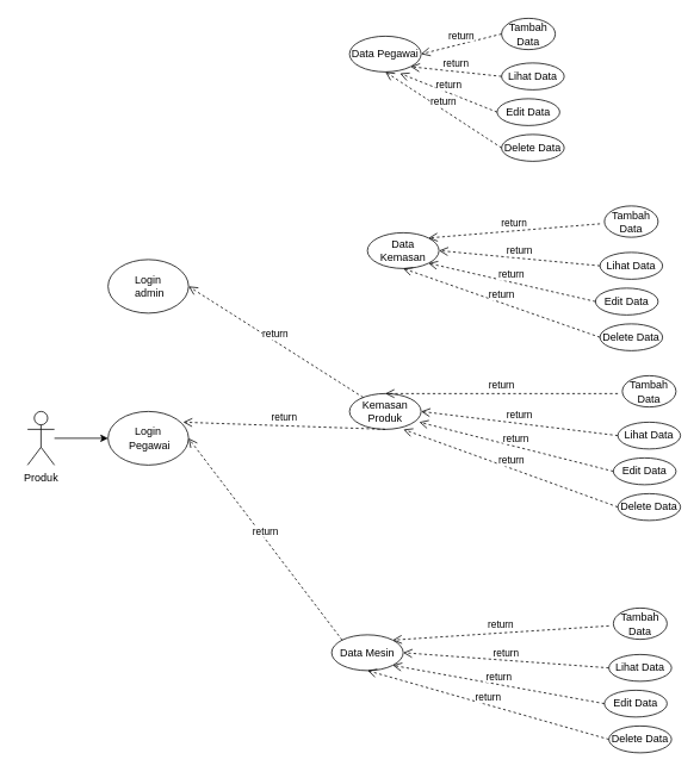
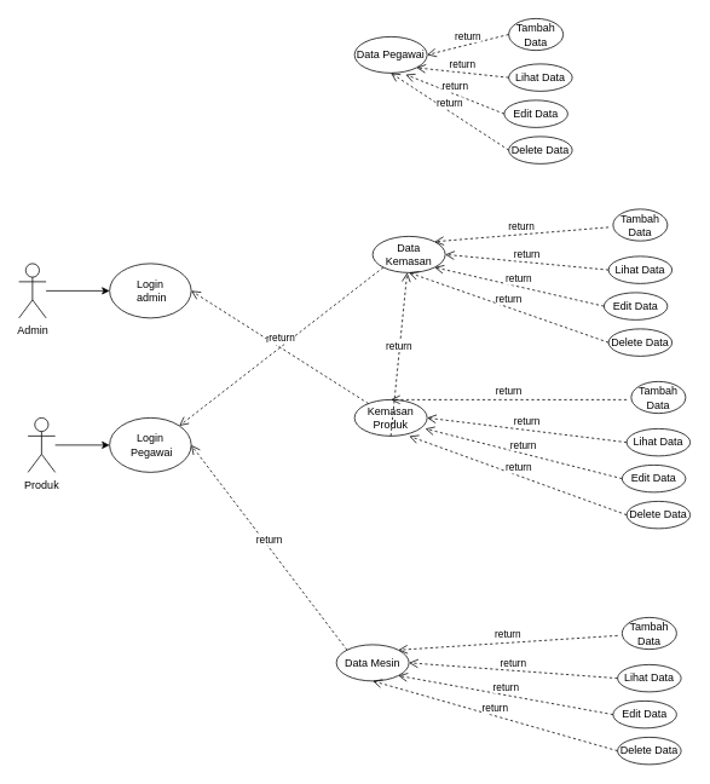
  <mxCell id="0" />
  <mxCell id="1" parent="0" />
+ <mxCell id="2" style="edgeStyle=orthogonalEdgeStyle;rounded=0;orthogonalLoop=1;jettySize=auto;html=1;" edge="1" parent="1" source="3" target="4"><mxGeometry relative="1" as="geometry" /></mxCell>
+ <mxCell id="3" value="Admin" style="shape=umlActor;verticalLabelPosition=bottom;verticalAlign=top;html=1;outlineConnect=0;" vertex="1" parent="1"><mxGeometry x="20" y="290" width="30" height="60" as="geometry" /></mxCell>
  <mxCell id="4" value="Login&lt;br&gt;&lt;div&gt;&lt;span style=&quot;background-color: initial;&quot;&gt;&amp;nbsp;admin&lt;/span&gt;&lt;/div&gt;" style="ellipse;whiteSpace=wrap;html=1;" vertex="1" parent="1"><mxGeometry x="120" y="290" width="90" height="60" as="geometry" /></mxCell>
  <mxCell id="5" value="Data Kemasan" style="ellipse;whiteSpace=wrap;html=1;" vertex="1" parent="1"><mxGeometry x="410" y="260" width="80" height="40" as="geometry" /></mxCell>
  <mxCell id="6" value="Kemasan Produk" style="ellipse;whiteSpace=wrap;html=1;" vertex="1" parent="1"><mxGeometry x="390" y="440" width="80" height="40" as="geometry" /></mxCell>
  <mxCell id="7" value="Data Mesin" style="ellipse;whiteSpace=wrap;html=1;" vertex="1" parent="1"><mxGeometry x="370" y="710" width="80" height="40" as="geometry" /></mxCell>
  <mxCell id="8" value="return" style="html=1;verticalAlign=bottom;endArrow=open;dashed=1;endSize=8;curved=0;rounded=0;entryX=1;entryY=0.5;entryDx=0;entryDy=0;" edge="1" parent="1" source="6" target="4"><mxGeometry relative="1" as="geometry"><mxPoint x="380" y="330" as="sourcePoint" /><mxPoint x="230" y="400.5" as="targetPoint" /></mxGeometry></mxCell>
  <mxCell id="9" style="edgeStyle=orthogonalEdgeStyle;rounded=0;orthogonalLoop=1;jettySize=auto;html=1;entryX=0;entryY=0.5;entryDx=0;entryDy=0;" edge="1" parent="1" source="10" target="12"><mxGeometry relative="1" as="geometry" /></mxCell>
  <mxCell id="10" value="Produk" style="shape=umlActor;verticalLabelPosition=bottom;verticalAlign=top;html=1;outlineConnect=0;" vertex="1" parent="1"><mxGeometry x="30" y="460" width="30" height="60" as="geometry" /></mxCell>
  <mxCell id="11" value="Data Pegawai" style="ellipse;whiteSpace=wrap;html=1;" vertex="1" parent="1"><mxGeometry x="390" y="40" width="80" height="40" as="geometry" /></mxCell>
  <mxCell id="12" value="Login&lt;br&gt;&lt;div&gt;&lt;span style=&quot;background-color: initial;&quot;&gt;&amp;nbsp;Pegawai&lt;/span&gt;&lt;/div&gt;" style="ellipse;whiteSpace=wrap;html=1;" vertex="1" parent="1"><mxGeometry x="120" y="460" width="90" height="60" as="geometry" /></mxCell>
  <mxCell id="13" value="return" style="html=1;verticalAlign=bottom;endArrow=open;dashed=1;endSize=8;curved=0;rounded=0;entryX=1;entryY=0.5;entryDx=0;entryDy=0;exitX=0;exitY=0;exitDx=0;exitDy=0;" edge="1" parent="1" source="7" target="12"><mxGeometry relative="1" as="geometry"><mxPoint x="310" y="360" as="sourcePoint" /><mxPoint x="230" y="360" as="targetPoint" /></mxGeometry></mxCell>
- <mxCell id="14" value="return" style="html=1;verticalAlign=bottom;endArrow=open;dashed=1;endSize=8;curved=0;rounded=0;exitX=0.5;exitY=1;exitDx=0;exitDy=0;entryX=0.933;entryY=0.2;entryDx=0;entryDy=0;entryPerimeter=0;" edge="1" parent="1" source="6" target="12"><mxGeometry relative="1" as="geometry"><mxPoint x="310" y="360" as="sourcePoint" /><mxPoint x="230" y="360" as="targetPoint" /></mxGeometry></mxCell>
+ <mxCell id="14" value="return" style="html=1;verticalAlign=bottom;endArrow=open;dashed=1;endSize=8;curved=0;rounded=0;exitX=0.5;exitY=1;exitDx=0;exitDy=0;" edge="1" parent="1" source="6" target="5"><mxGeometry relative="1" as="geometry"><mxPoint x="310" y="360" as="sourcePoint" /><mxPoint x="230" y="360" as="targetPoint" /></mxGeometry></mxCell>
+ <mxCell id="15" value="return" style="html=1;verticalAlign=bottom;endArrow=open;dashed=1;endSize=8;curved=0;rounded=0;exitX=0;exitY=1;exitDx=0;exitDy=0;entryX=1;entryY=0;entryDx=0;entryDy=0;" edge="1" parent="1" source="5" target="12"><mxGeometry relative="1" as="geometry"><mxPoint x="310" y="360" as="sourcePoint" /><mxPoint x="230" y="360" as="targetPoint" /></mxGeometry></mxCell>
  <mxCell id="16" value="Tambah Data" style="ellipse;whiteSpace=wrap;html=1;" vertex="1" parent="1"><mxGeometry x="560" width="60" height="35" as="geometry" y="20" /></mxCell>
  <mxCell id="17" value="Edit Data" style="ellipse;whiteSpace=wrap;html=1;" vertex="1" parent="1"><mxGeometry x="555" y="110" width="70" height="30" as="geometry" /></mxCell>
  <mxCell id="18" value="return" style="html=1;verticalAlign=bottom;endArrow=open;dashed=1;endSize=8;curved=0;rounded=0;exitX=0;exitY=0.5;exitDx=0;exitDy=0;" edge="1" parent="1" source="16"><mxGeometry relative="1" as="geometry"><mxPoint x="540" y="60" as="sourcePoint" /><mxPoint x="470" y="60" as="targetPoint" /></mxGeometry></mxCell>
  <mxCell id="19" value="return" style="html=1;verticalAlign=bottom;endArrow=open;dashed=1;endSize=8;curved=0;rounded=0;exitX=0;exitY=0.5;exitDx=0;exitDy=0;entryX=0.704;entryY=1.042;entryDx=0;entryDy=0;entryPerimeter=0;" edge="1" parent="1" source="17" target="11"><mxGeometry relative="1" as="geometry"><mxPoint x="540" y="60" as="sourcePoint" /><mxPoint x="470" y="70" as="targetPoint" /></mxGeometry></mxCell>
  <mxCell id="20" value="Lihat Data" style="ellipse;whiteSpace=wrap;html=1;" vertex="1" parent="1"><mxGeometry x="560" y="70" width="70" height="30" as="geometry" /></mxCell>
  <mxCell id="21" value="Delete Data" style="ellipse;whiteSpace=wrap;html=1;" vertex="1" parent="1"><mxGeometry x="560" y="150" width="70" height="30" as="geometry" /></mxCell>
  <mxCell id="22" value="return" style="html=1;verticalAlign=bottom;endArrow=open;dashed=1;endSize=8;curved=0;rounded=0;entryX=1;entryY=1;entryDx=0;entryDy=0;exitX=0;exitY=0.5;exitDx=0;exitDy=0;" edge="1" parent="1" source="20" target="11"><mxGeometry relative="1" as="geometry"><mxPoint x="530" y="330" as="sourcePoint" /><mxPoint x="450" y="330" as="targetPoint" /></mxGeometry></mxCell>
  <mxCell id="23" value="return" style="html=1;verticalAlign=bottom;endArrow=open;dashed=1;endSize=8;curved=0;rounded=0;entryX=0.5;entryY=1;entryDx=0;entryDy=0;exitX=0;exitY=0.5;exitDx=0;exitDy=0;" edge="1" parent="1" source="21" target="11"><mxGeometry relative="1" as="geometry"><mxPoint x="530" y="330" as="sourcePoint" /><mxPoint x="450" y="330" as="targetPoint" /></mxGeometry></mxCell>
  <mxCell id="24" value="Edit Data" style="ellipse;whiteSpace=wrap;html=1;" vertex="1" parent="1"><mxGeometry x="665" y="322" width="70" height="30" as="geometry" /></mxCell>
  <mxCell id="25" value="return" style="html=1;verticalAlign=bottom;endArrow=open;dashed=1;endSize=8;curved=0;rounded=0;exitX=0;exitY=0.5;exitDx=0;exitDy=0;entryX=1;entryY=0;entryDx=0;entryDy=0;" edge="1" parent="1" target="5"><mxGeometry relative="1" as="geometry"><mxPoint x="670" y="250" as="sourcePoint" /><mxPoint x="580" y="272" as="targetPoint" /></mxGeometry></mxCell>
  <mxCell id="26" value="return" style="html=1;verticalAlign=bottom;endArrow=open;dashed=1;endSize=8;curved=0;rounded=0;exitX=0;exitY=0.5;exitDx=0;exitDy=0;entryX=1;entryY=1;entryDx=0;entryDy=0;" edge="1" parent="1" source="24" target="5"><mxGeometry relative="1" as="geometry"><mxPoint x="650" y="272" as="sourcePoint" /><mxPoint x="556.32" y="293.68" as="targetPoint" /></mxGeometry></mxCell>
  <mxCell id="27" value="Lihat Data" style="ellipse;whiteSpace=wrap;html=1;" vertex="1" parent="1"><mxGeometry x="670" y="282" width="70" height="30" as="geometry" /></mxCell>
  <mxCell id="28" value="Delete Data" style="ellipse;whiteSpace=wrap;html=1;" vertex="1" parent="1"><mxGeometry x="670" y="362" width="70" height="30" as="geometry" /></mxCell>
  <mxCell id="29" value="return" style="html=1;verticalAlign=bottom;endArrow=open;dashed=1;endSize=8;curved=0;rounded=0;entryX=1;entryY=0.5;entryDx=0;entryDy=0;exitX=0;exitY=0.5;exitDx=0;exitDy=0;" edge="1" parent="1" source="27" target="5"><mxGeometry relative="1" as="geometry"><mxPoint x="640" y="542" as="sourcePoint" /><mxPoint x="568.284" y="286.142" as="targetPoint" /></mxGeometry></mxCell>
  <mxCell id="30" value="return" style="html=1;verticalAlign=bottom;endArrow=open;dashed=1;endSize=8;curved=0;rounded=0;entryX=0.5;entryY=1;entryDx=0;entryDy=0;exitX=0;exitY=0.5;exitDx=0;exitDy=0;" edge="1" parent="1" source="28" target="5"><mxGeometry relative="1" as="geometry"><mxPoint x="640" y="542" as="sourcePoint" /><mxPoint x="540" y="292" as="targetPoint" /></mxGeometry></mxCell>
  <mxCell id="31" value="Tambah Data" style="ellipse;whiteSpace=wrap;html=1;" vertex="1" parent="1"><mxGeometry x="675" y="230" width="60" height="35" as="geometry" /></mxCell>
  <mxCell id="32" value="Edit Data" style="ellipse;whiteSpace=wrap;html=1;" vertex="1" parent="1"><mxGeometry x="685" y="512" width="70" height="30" as="geometry" /></mxCell>
  <mxCell id="33" value="return" style="html=1;verticalAlign=bottom;endArrow=open;dashed=1;endSize=8;curved=0;rounded=0;exitX=0;exitY=0.5;exitDx=0;exitDy=0;entryX=0.5;entryY=0;entryDx=0;entryDy=0;" edge="1" parent="1" target="6"><mxGeometry relative="1" as="geometry"><mxPoint x="690" y="440" as="sourcePoint" /><mxPoint x="498" y="456" as="targetPoint" /></mxGeometry></mxCell>
  <mxCell id="34" value="return" style="html=1;verticalAlign=bottom;endArrow=open;dashed=1;endSize=8;curved=0;rounded=0;exitX=0;exitY=0.5;exitDx=0;exitDy=0;entryX=0.974;entryY=0.799;entryDx=0;entryDy=0;entryPerimeter=0;" edge="1" parent="1" source="32" target="6"><mxGeometry relative="1" as="geometry"><mxPoint x="670" y="462" as="sourcePoint" /><mxPoint x="498" y="484" as="targetPoint" /></mxGeometry></mxCell>
  <mxCell id="35" value="Lihat Data" style="ellipse;whiteSpace=wrap;html=1;" vertex="1" parent="1"><mxGeometry x="690" y="472" width="70" height="30" as="geometry" /></mxCell>
  <mxCell id="36" value="Delete Data" style="ellipse;whiteSpace=wrap;html=1;" vertex="1" parent="1"><mxGeometry x="690" y="552" width="70" height="30" as="geometry" /></mxCell>
  <mxCell id="37" value="return" style="html=1;verticalAlign=bottom;endArrow=open;dashed=1;endSize=8;curved=0;rounded=0;entryX=1;entryY=0.5;entryDx=0;entryDy=0;exitX=0;exitY=0.5;exitDx=0;exitDy=0;" edge="1" parent="1" source="35" target="6"><mxGeometry relative="1" as="geometry"><mxPoint x="660" y="732" as="sourcePoint" /><mxPoint x="510" y="470" as="targetPoint" /></mxGeometry></mxCell>
  <mxCell id="38" value="return" style="html=1;verticalAlign=bottom;endArrow=open;dashed=1;endSize=8;curved=0;rounded=0;entryX=0.754;entryY=1.004;entryDx=0;entryDy=0;exitX=0;exitY=0.5;exitDx=0;exitDy=0;entryPerimeter=0;" edge="1" parent="1" source="36" target="6"><mxGeometry relative="1" as="geometry"><mxPoint x="660" y="732" as="sourcePoint" /><mxPoint x="470" y="490" as="targetPoint" /></mxGeometry></mxCell>
  <mxCell id="39" value="Tambah Data" style="ellipse;whiteSpace=wrap;html=1;" vertex="1" parent="1"><mxGeometry x="695" y="420" width="60" height="35" as="geometry" /></mxCell>
  <mxCell id="40" value="Edit Data" style="ellipse;whiteSpace=wrap;html=1;" vertex="1" parent="1"><mxGeometry x="675" y="772" width="70" height="30" as="geometry" /></mxCell>
  <mxCell id="41" value="return" style="html=1;verticalAlign=bottom;endArrow=open;dashed=1;endSize=8;curved=0;rounded=0;exitX=0;exitY=0.5;exitDx=0;exitDy=0;entryX=1;entryY=0;entryDx=0;entryDy=0;" edge="1" parent="1" target="7"><mxGeometry relative="1" as="geometry"><mxPoint x="680" y="700" as="sourcePoint" /><mxPoint x="488" y="716" as="targetPoint" /></mxGeometry></mxCell>
  <mxCell id="42" value="return" style="html=1;verticalAlign=bottom;endArrow=open;dashed=1;endSize=8;curved=0;rounded=0;exitX=0;exitY=0.5;exitDx=0;exitDy=0;entryX=1;entryY=1;entryDx=0;entryDy=0;" edge="1" parent="1" source="40" target="7"><mxGeometry relative="1" as="geometry"><mxPoint x="660" y="722" as="sourcePoint" /><mxPoint x="488" y="744" as="targetPoint" /></mxGeometry></mxCell>
  <mxCell id="43" value="Lihat Data" style="ellipse;whiteSpace=wrap;html=1;" vertex="1" parent="1"><mxGeometry x="680" y="732" width="70" height="30" as="geometry" /></mxCell>
  <mxCell id="44" value="Delete Data" style="ellipse;whiteSpace=wrap;html=1;" vertex="1" parent="1"><mxGeometry x="680" y="812" width="70" height="30" as="geometry" /></mxCell>
  <mxCell id="45" value="return" style="html=1;verticalAlign=bottom;endArrow=open;dashed=1;endSize=8;curved=0;rounded=0;entryX=1;entryY=0.5;entryDx=0;entryDy=0;exitX=0;exitY=0.5;exitDx=0;exitDy=0;" edge="1" parent="1" source="43" target="7"><mxGeometry relative="1" as="geometry"><mxPoint x="650" y="992" as="sourcePoint" /><mxPoint x="500" y="730" as="targetPoint" /></mxGeometry></mxCell>
  <mxCell id="46" value="return" style="html=1;verticalAlign=bottom;endArrow=open;dashed=1;endSize=8;curved=0;rounded=0;entryX=0.5;entryY=1;entryDx=0;entryDy=0;exitX=0;exitY=0.5;exitDx=0;exitDy=0;" edge="1" parent="1" source="44" target="7"><mxGeometry relative="1" as="geometry"><mxPoint x="650" y="992" as="sourcePoint" /><mxPoint x="460" y="750" as="targetPoint" /></mxGeometry></mxCell>
  <mxCell id="47" value="Tambah Data" style="ellipse;whiteSpace=wrap;html=1;" vertex="1" parent="1"><mxGeometry x="685" y="680" width="60" height="35" as="geometry" /></mxCell>
